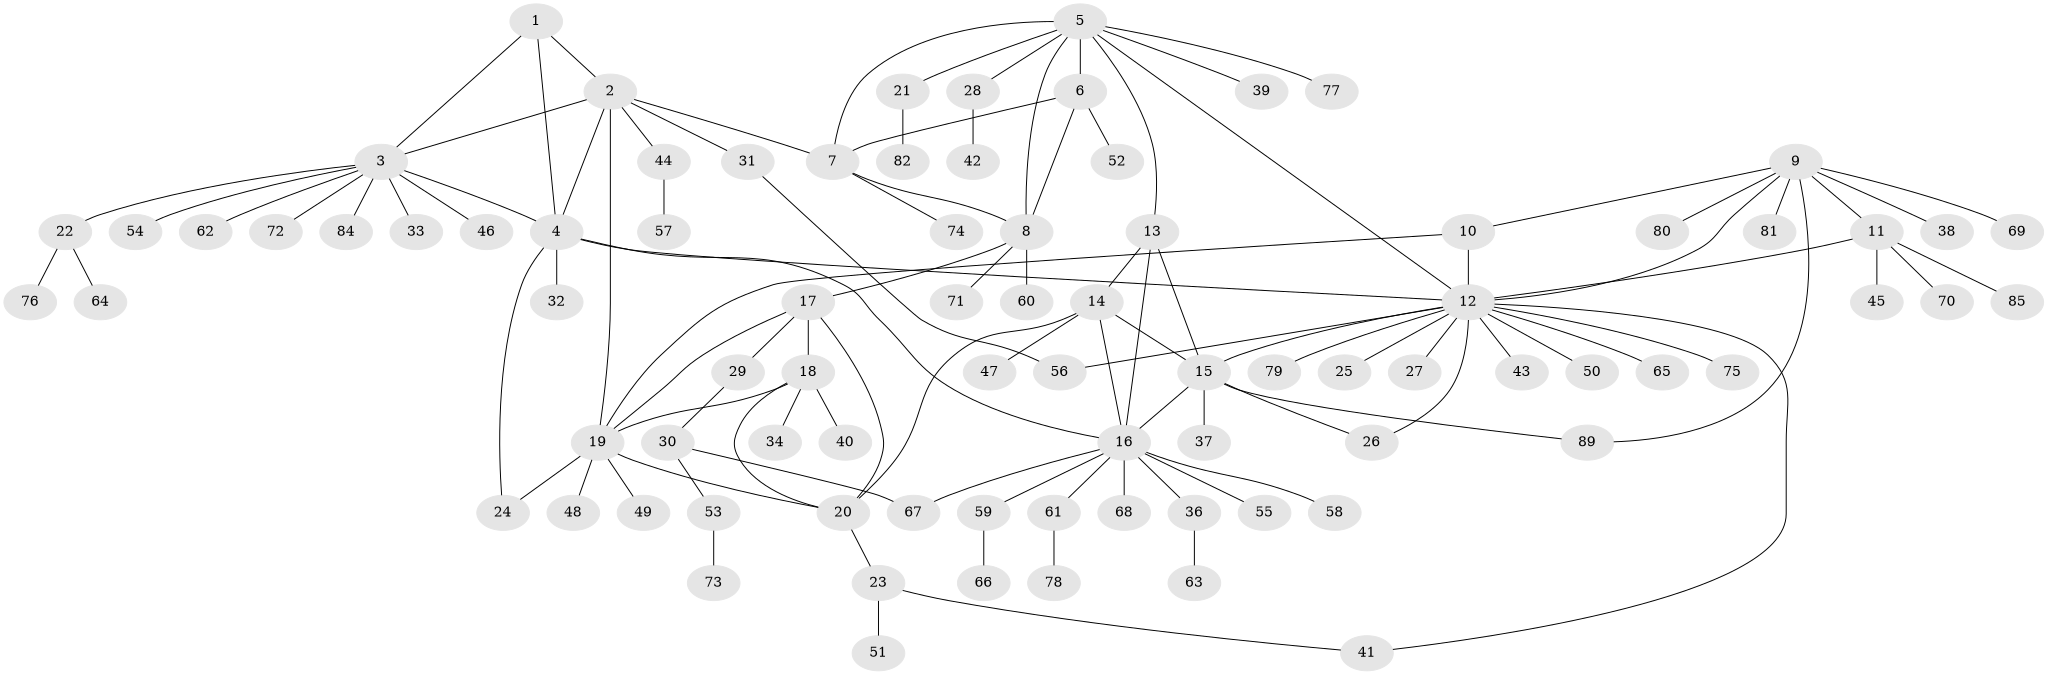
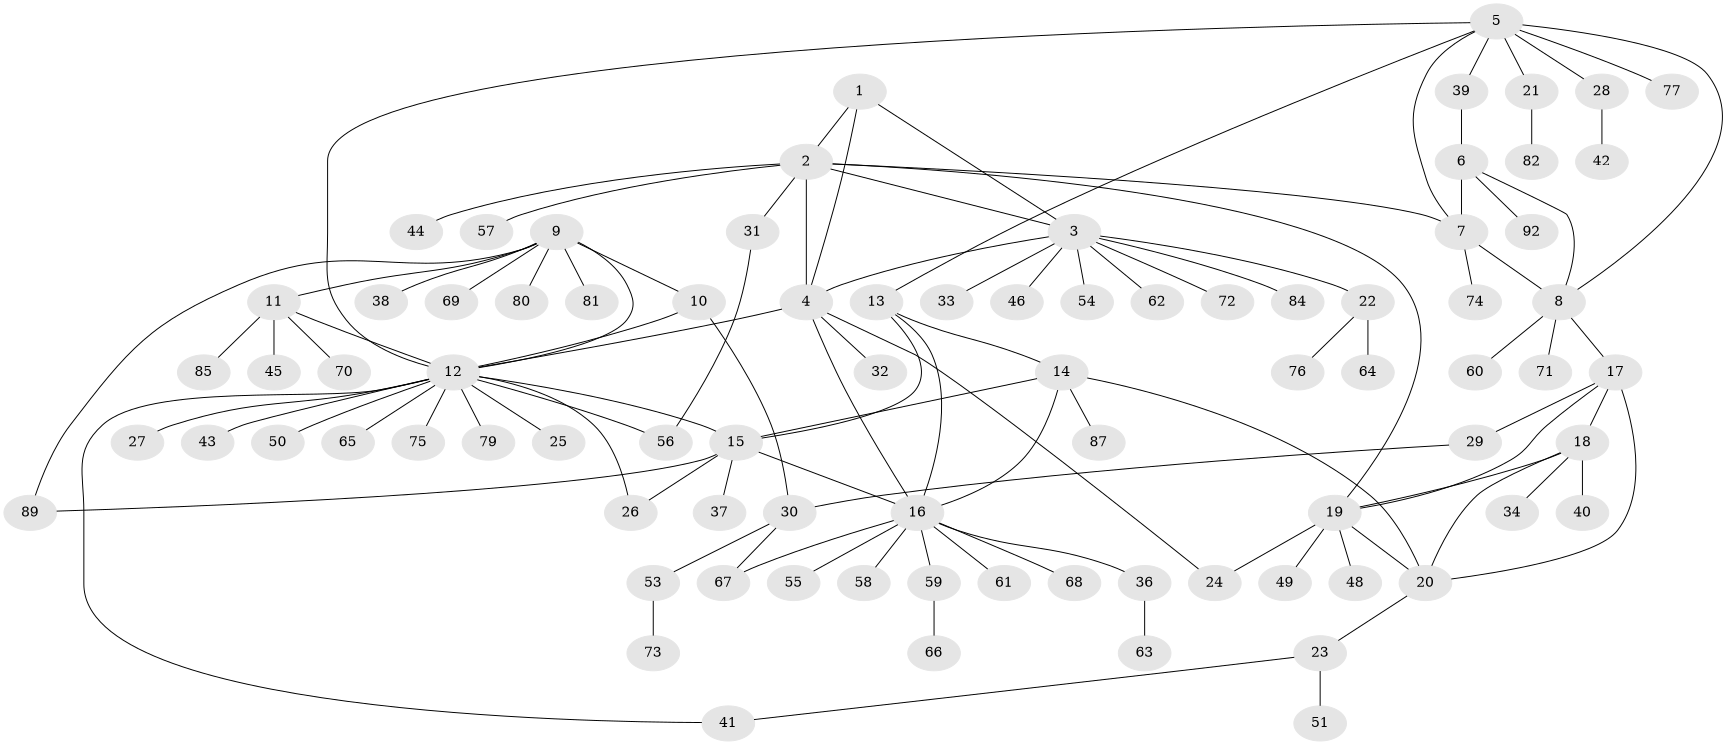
  graph {
    fontname="DejaVu Serif"
    node [color=gray90 fontname="DejaVu Serif" style=filled]
    edge [fontname="DejaVu Serif"]
    1
    2
    3
    4
    7
    19
    31
    44
    57
    22
    33
    46
    54
    62
    72
    84
    12
    16
    24
    32
    8
    74
    20
    48
    49
    56
    64
    76
    15
    25
    26
    27
    41
    43
    50
    65
    75
    79
    36
    55
    58
    59
    61
    67
    68
    5
    6
    13
    21
    28
    39
    77
-   52
+   52 [label=92]
    17
    60
    71
    14
    82
    42
    18
    29
    9
    10
    11
    38
    69
    80
    81
    n69 [label=89]
    45
    70
    85
    37
-   47
+   47 [label=87]
    23
    63
    66
-   78
    34
    40
    30
    51
    53
    73
    1 -- 2
    1 -- 3
    1 -- 4
    2 -- 3
    2 -- 4
    2 -- 7
    2 -- 19
    2 -- 31
    2 -- 44
-   44 -- 57
+   2 -- 57
    3 -- 4
    3 -- 22
    3 -- 33
    3 -- 46
    3 -- 54
    3 -- 62
    3 -- 72
    3 -- 84
    4 -- 12
    4 -- 16
    4 -- 24
    4 -- 32
    7 -- 8
    7 -- 74
    19 -- 24
    19 -- 20
    19 -- 48
    19 -- 49
    31 -- 56
    22 -- 64
    22 -- 76
    12 -- 56
    12 -- 15
    12 -- 25
    12 -- 26
    12 -- 27
    12 -- 41
    12 -- 43
    12 -- 50
    12 -- 65
    12 -- 75
    12 -- 79
    16 -- 36
    16 -- 55
    16 -- 58
    16 -- 59
    16 -- 61
    16 -- 67
    16 -- 68
    8 -- 17
    8 -- 60
    8 -- 71
    20 -- 23
    15 -- 16
    15 -- 26
    15 -- n69
    15 -- 37
    36 -- 63
    59 -- 66
-   61 -- 78
    5 -- 7
    5 -- 12
    5 -- 8
-   5 -- 6
+   39 -- 6
    5 -- 13
    5 -- 21
    5 -- 28
    5 -- 39
    5 -- 77
    6 -- 7
    6 -- 8
    6 -- 52
    13 -- 16
    13 -- 15
    13 -- 14
    21 -- 82
    28 -- 42
    17 -- 19
    17 -- 20
    17 -- 18
    17 -- 29
    14 -- 16
    14 -- 20
    14 -- 15
    14 -- 47
    18 -- 19
    18 -- 20
    18 -- 34
    18 -- 40
    29 -- 30
    9 -- 12
    9 -- 10
    9 -- 11
    9 -- 38
    9 -- 69
    9 -- 80
    9 -- 81
    9 -- n69
-   10 -- 19
+   10 -- 30
    10 -- 12
    11 -- 12
    11 -- 45
    11 -- 70
    11 -- 85
    23 -- 41
    23 -- 51
    30 -- 67
    30 -- 53
    53 -- 73
  }
